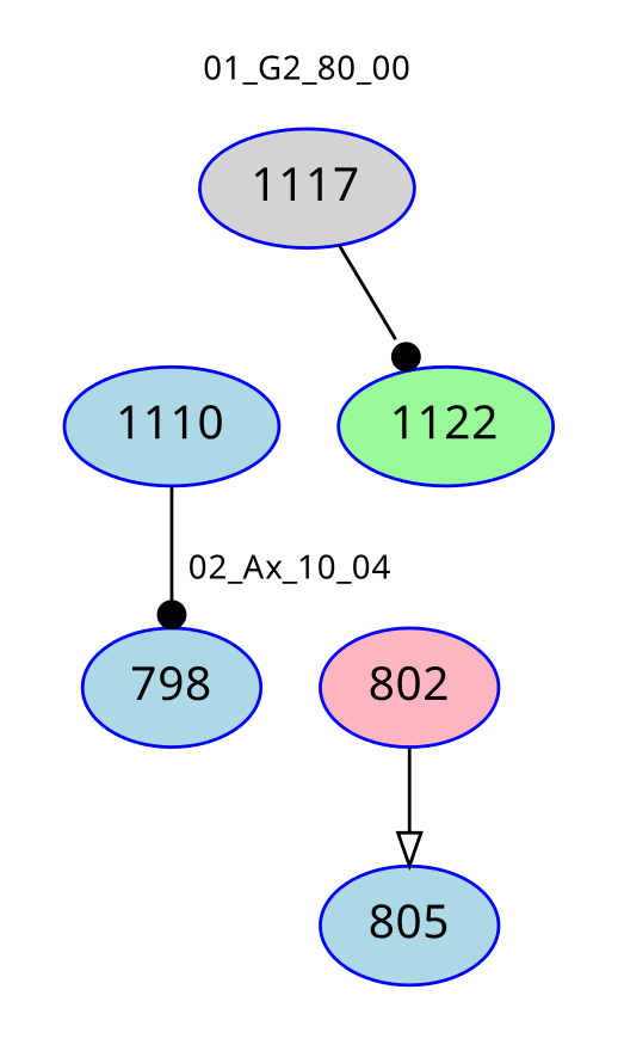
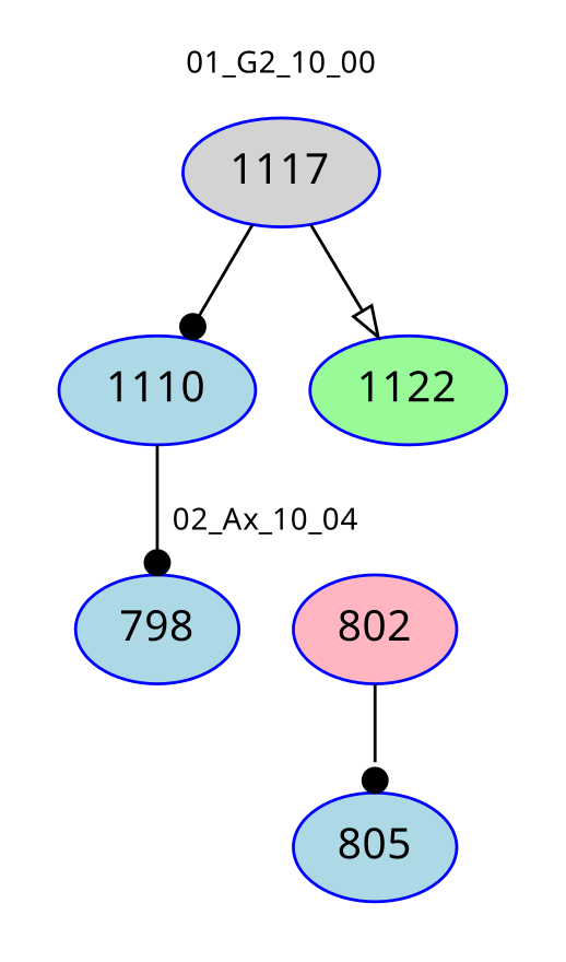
  digraph {
    fontname="Noto Sans"
    node [color=blue fillcolor=lightblue fontname="Noto Sans" style=filled]
    edge [arrowhead=onormal color=black fontname="Noto Sans"]
    n1 [fillcolor=lightpink label=802]
    n2 [label=798]
    n3 [label=805]
    n4 [fillcolor=lightgrey label=1117]
    n5 [label=1110]
    n6 [fillcolor=palegreen label=1122]
    subgraph cluster_1 {
      color=white
      fontsize=10
      label="02_Ax_10_04"
      n1
      n2
      n3
    }
    subgraph cluster_2 {
      color=white
      fontsize=10
-     label="01_G2_80_00"
+     label="01_G2_10_00"
      n4
      n5
      n6
    }
-   n1 -> n3
-   n4 -> n6 [arrowhead=dot]
+   n1 -> n3 [arrowhead=dot]
+   n4 -> n5 [arrowhead=dot]
+   n4 -> n6
    n5 -> n2 [arrowhead=dot]
  }
